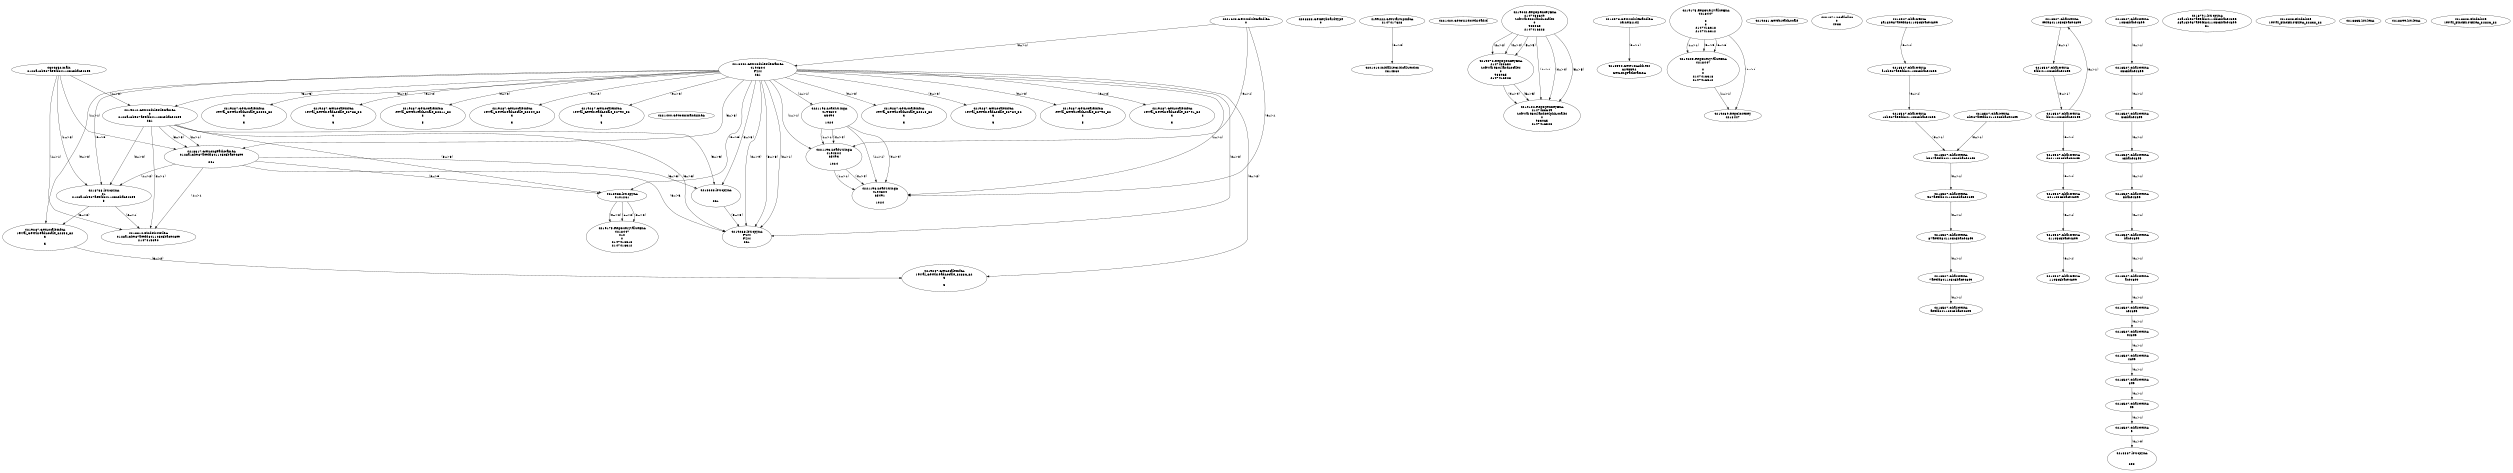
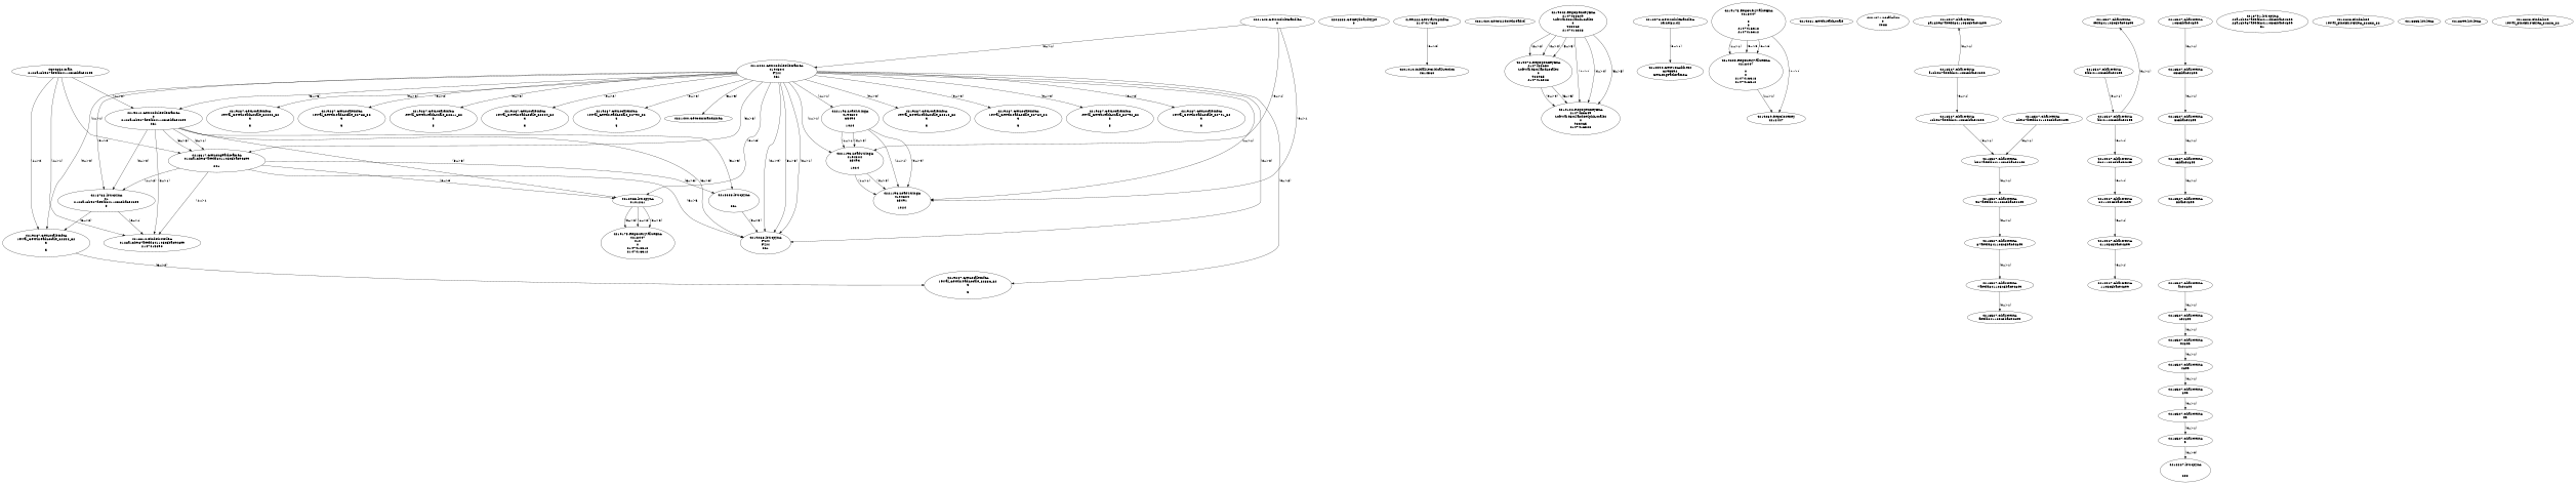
  digraph {
    n1 [label="4304852.main\n0128a13b987ae9fd841105c5bace48e9"]
    n2 [label="4219012.GetModuleFileNameA\n0\n0128a13b987ae9fd841105c5bace48e9\n261"]
    n3 [label="4218617.GetLongPathNameA\n0128a13b987ae9fd841105c5bace48e9\n\n261"]
    n4 [label="4218738.lstrcpynA\n01\n0128a13b987ae9fd841105c5bace48e9\n3"]
    n5 [label="4218810.FindFirstFileA\n0128a13b987ae9fd841105c5bace48e9\n2147415690"]
    n6 [label="4218638.lstrcpynA\n\n\n261"]
    n7 [label="4219268.lstrcpynA\nPZM\nPZM\n261"]
    n8 [label="4218933.lstrcpynA\n0101261"]
    n9 [label="4219287.GetLocaleInfoA\nretval_GetThreadLocale_32853_32\n3\n\n5"]
    n10 [label="4221640.GetModuleHandleA\n0"]
    n11 [label="4218442.GetModuleFileNameA\n4194304\nPZM\n261"]
    n12 [label="4221193.LoadStringA\n4194304\n65493\n\n1024"]
    n13 [label="4221193.LoadStringA\n4194304\n65491\n\n1024"]
    n14 [label="4221193.LoadStringA\n4194304\n65494\n\n1024"]
    n15 [label="4219287.GetLocaleInfoA\nretval_GetThreadLocale_32818_32\n3\n\n5"]
    n16 [label="4219287.GetLocaleInfoA\nretval_GetThreadLocale_32784_32\n3\n\n5"]
    n17 [label="4219287.GetLocaleInfoA\nretval_GetThreadLocale_32792_32\n3\n\n5"]
    n18 [label="4219287.GetLocaleInfoA\nretval_GetThreadLocale_32886_32\n3\n\n5"]
    n19 [label="4219287.GetLocaleInfoA\nretval_GetThreadLocale_32791_32\n3\n\n5"]
    n20 [label="4219287.GetLocaleInfoA\nretval_GetThreadLocale_32806_32\n3\n\n5"]
    n21 [label="4219287.GetLocaleInfoA\nretval_GetThreadLocale_32788_32\n3\n\n5"]
    n22 [label="4219287.GetLocaleInfoA\nretval_GetThreadLocale_32811_32\n3\n\n5"]
    n23 [label="4219287.GetLocaleInfoA\nretval_GetThreadLocale_32804_32\n3\n\n5"]
    n24 [label="4219287.GetLocaleInfoA\nretval_GetThreadLocale_32790_32\n3\n\n5"]
    n25 [label="4208833.GetKeyboardType\n0"]
    n26 [label="4221400.GetCommandLineA\n"]
    n27 [label="4199222.GetStartupInfoA\n2147417628"]
    n28 [label="4201010.InitializeCriticalSection\n4314560"]
    n29 [label="4221420.GetCurrentThreadId\n"]
    n30 [label="4219175.RegQueryValueExA\n4218447\n010\n0\n2147416318\n2147416312"]
    n31 [label="4219042.RegOpenKeyExA\n2147483649\nSoftware\Borland\Locales\n0\n983065\n2147416328"]
    n32 [label="4219072.RegOpenKeyExA\n2147483650\nSoftware\Borland\Locales\n0\n983065\n2147416328"]
    n33 [label="4219102.RegOpenKeyExA\n2147483649\nSoftware\Borland\Delphi\Locales\n0\n983065\n2147416328"]
    n34 [label="4218573.GetModuleHandleA\nkernel32.dll"]
    n35 [label="4218590.GetProcAddress\n6295592\nGetLongPathNameA"]
    n36 [label="4219175.RegQueryValueExA\n4218447\n\n0\n0\n2147416318\n2147416312"]
    n37 [label="4219205.RegQueryValueExA\n4218447\n\n0\n0\n2147416318\n2147416312"]
    n38 [label="4219239.RegCloseKey\n4218447"]
    n39 [label="4219281.GetThreadLocale\n"]
    n40 [label="4201071.LocalAlloc\n0\n4088"]
    n41 [label="4218527.CharNextA\n8a13b987ae9fd841105c5bace48e9"]
    n42 [label="4218527.CharNextA\na13b987ae9fd841105c5bace48e9"]
    n43 [label="4218527.CharNextA\n13b987ae9fd841105c5bace48e9"]
    n44 [label="4218527.CharNextA\nb987ae9fd841105c5bace48e9"]
    n45 [label="4218527.CharNextA\n3b987ae9fd841105c5bace48e9"]
    n46 [label="4218527.CharNextA\n987ae9fd841105c5bace48e9"]
    n47 [label="4218527.CharNextA\n87ae9fd841105c5bace48e9"]
    n48 [label="4218527.CharNextA\n7ae9fd841105c5bace48e9"]
    n49 [label="4218527.CharNextA\nae9fd841105c5bace48e9"]
    n50 [label="4218527.CharNextA\ne9fd841105c5bace48e9"]
    n51 [label="4218527.CharNextA\n9fd841105c5bace48e9"]
    n52 [label="4218527.CharNextA\nfd841105c5bace48e9"]
    n53 [label="4218527.CharNextA\nd841105c5bace48e9"]
    n54 [label="4218527.CharNextA\n841105c5bace48e9"]
    n55 [label="4218527.CharNextA\n41105c5bace48e9"]
    n56 [label="4218527.CharNextA\n1105c5bace48e9"]
    n57 [label="4218527.CharNextA\n105c5bace48e9"]
    n58 [label="4218527.CharNextA\n05c5bace48e9"]
    n59 [label="4218527.CharNextA\n5c5bace48e9"]
    n60 [label="4218527.CharNextA\nc5bace48e9"]
    n61 [label="4218527.CharNextA\n5bace48e9"]
-   n62 [label="4218527.CharNextA\nbace48e9"]
    n63 [label="4218527.CharNextA\nace48e9"]
    n64 [label="4218527.CharNextA\nce48e9"]
    n65 [label="4218527.CharNextA\ne48e9"]
    n66 [label="4218527.CharNextA\n48e9"]
    n67 [label="4218527.CharNextA\n8e9"]
    n68 [label="4218527.CharNextA\ne9"]
    n69 [label="4218527.CharNextA\n9"]
    n70 [label="4218887.lstrcpynA\n\n\n258"]
    n71 [label="4218791.lstrcpynA\n28a13b987ae9fd841105c5bace48e9\n28a13b987ae9fd841105c5bace48e9\n31"]
    n72 [label="4218823.FindClose\nretval_FindFirstFileA_32838_32"]
    n73 [label="4218835.lstrlenA\n"]
    n74 [label="4218899.lstrlenA\n"]
    n75 [label="4218823.FindClose\nretval_FindFirstFileA_32826_32"]
    n1 -> n2 [label="(1-->2)"]
    n1 -> n3 [label="(1-->1)"]
-   n1 -> n4 [label="(1-->2)"]
+   n1 -> n9 [label="(1-->2)"]
    n1 -> n5 [label="(1-->1)"]
    n2 -> n3 [label="(2-->1)"]
    n2 -> n3 [label="(3-->3)"]
    n2 -> n4 [label="(2-->2)"]
    n2 -> n5 [label="(2-->1)"]
    n2 -> n6 [label="(3-->3)"]
    n2 -> n7 [label="(3-->3)"]
    n2 -> n8 [label="(3-->3)"]
    n3 -> n4 [label="(1-->2)"]
    n3 -> n5 [label="(1-->1)"]
    n3 -> n6 [label="(3-->3)"]
    n3 -> n7 [label="(3-->3)"]
    n3 -> n8 [label="(3-->3)"]
    n4 -> n5 [label="(2-->1)"]
    n4 -> n9 [label="(3-->2)"]
    n6 -> n7 [label="(3-->3)"]
    n8 -> n30 [label="(1-->2)"]
    n8 -> n30 [label="(2-->2)"]
    n8 -> n30 [label="(0-->2)"]
    n9 -> n18 [label="(3-->2)"]
    n10 -> n11 [label="(0-->1)"]
    n10 -> n12 [label="(0-->1)"]
    n10 -> n13 [label="(0-->1)"]
    n11 -> n2 [label="(3-->3)"]
    n11 -> n3 [label="(3-->3)"]
    n11 -> n4 [label="(0-->3)"]
-   n11 -> n6 [label="(3-->3)"]
+   n11 -> n26 [label="(3-->3)"]
    n11 -> n7 [label="(2-->1)"]
    n11 -> n7 [label="(2-->2)"]
    n11 -> n7 [label="(3-->3)"]
    n11 -> n7 [label="(2-->0)"]
    n11 -> n8 [label="(3-->3)"]
    n11 -> n9 [label="(0-->2)"]
    n11 -> n12 [label="(1-->1)"]
    n11 -> n13 [label="(1-->1)"]
    n11 -> n14 [label="(1-->1)"]
    n11 -> n15 [label="(0-->2)"]
    n11 -> n16 [label="(0-->2)"]
    n11 -> n17 [label="(0-->2)"]
    n11 -> n18 [label="(0-->2)"]
    n11 -> n19 [label="(0-->2)"]
    n11 -> n20 [label="(0-->2)"]
    n11 -> n21 [label="(0-->2)"]
    n11 -> n22 [label="(0-->2)"]
    n11 -> n23 [label="(0-->2)"]
    n11 -> n24 [label="(0-->2)"]
    n12 -> n13 [label="(1-->1)"]
    n12 -> n13 [label="(4-->4)"]
    n14 -> n12 [label="(1-->1)"]
    n14 -> n12 [label="(4-->4)"]
    n14 -> n13 [label="(1-->1)"]
    n14 -> n13 [label="(4-->4)"]
    n27 -> n28 [label="(0-->0)"]
    n31 -> n32 [label="(2-->2)"]
    n31 -> n32 [label="(4-->4)"]
    n31 -> n32 [label="(5-->5)"]
    n31 -> n33 [label="(1-->1)"]
    n31 -> n33 [label="(4-->4)"]
    n31 -> n33 [label="(5-->5)"]
    n32 -> n33 [label="(4-->4)"]
    n32 -> n33 [label="(5-->5)"]
    n34 -> n35 [label="(0-->1)"]
    n36 -> n37 [label="(1-->1)"]
    n36 -> n37 [label="(5-->5)"]
    n36 -> n37 [label="(6-->6)"]
    n36 -> n38 [label="(1-->1)"]
    n37 -> n38 [label="(1-->1)"]
-   n41 -> n42 [label="(0-->1)"]
+   n42 -> n41 [label="(0-->1)"]
    n42 -> n43 [label="(0-->1)"]
    n43 -> n44 [label="(0-->1)"]
    n44 -> n46 [label="(0-->1)"]
    n45 -> n44 [label="(0-->1)"]
    n46 -> n47 [label="(0-->1)"]
    n47 -> n48 [label="(0-->1)"]
    n48 -> n49 [label="(0-->1)"]
-   n50 -> n51 [label="(0-->1)"]
    n51 -> n52 [label="(0-->1)"]
    n52 -> n50 [label="(0-->1)"]
    n52 -> n53 [label="(0-->1)"]
    n53 -> n54 [label="(0-->1)"]
    n54 -> n55 [label="(0-->1)"]
    n55 -> n56 [label="(0-->1)"]
    n57 -> n58 [label="(0-->1)"]
    n58 -> n59 [label="(0-->1)"]
    n59 -> n60 [label="(0-->1)"]
    n60 -> n61 [label="(0-->1)"]
-   n61 -> n62 [label="(0-->1)"]
-   n62 -> n63 [label="(0-->1)"]
    n63 -> n64 [label="(0-->1)"]
    n64 -> n65 [label="(0-->1)"]
    n65 -> n66 [label="(0-->1)"]
    n66 -> n67 [label="(0-->1)"]
    n67 -> n68 [label="(0-->1)"]
    n68 -> n69 [label="(0-->1)"]
    n69 -> n70 [label="(0-->0)"]
  }
